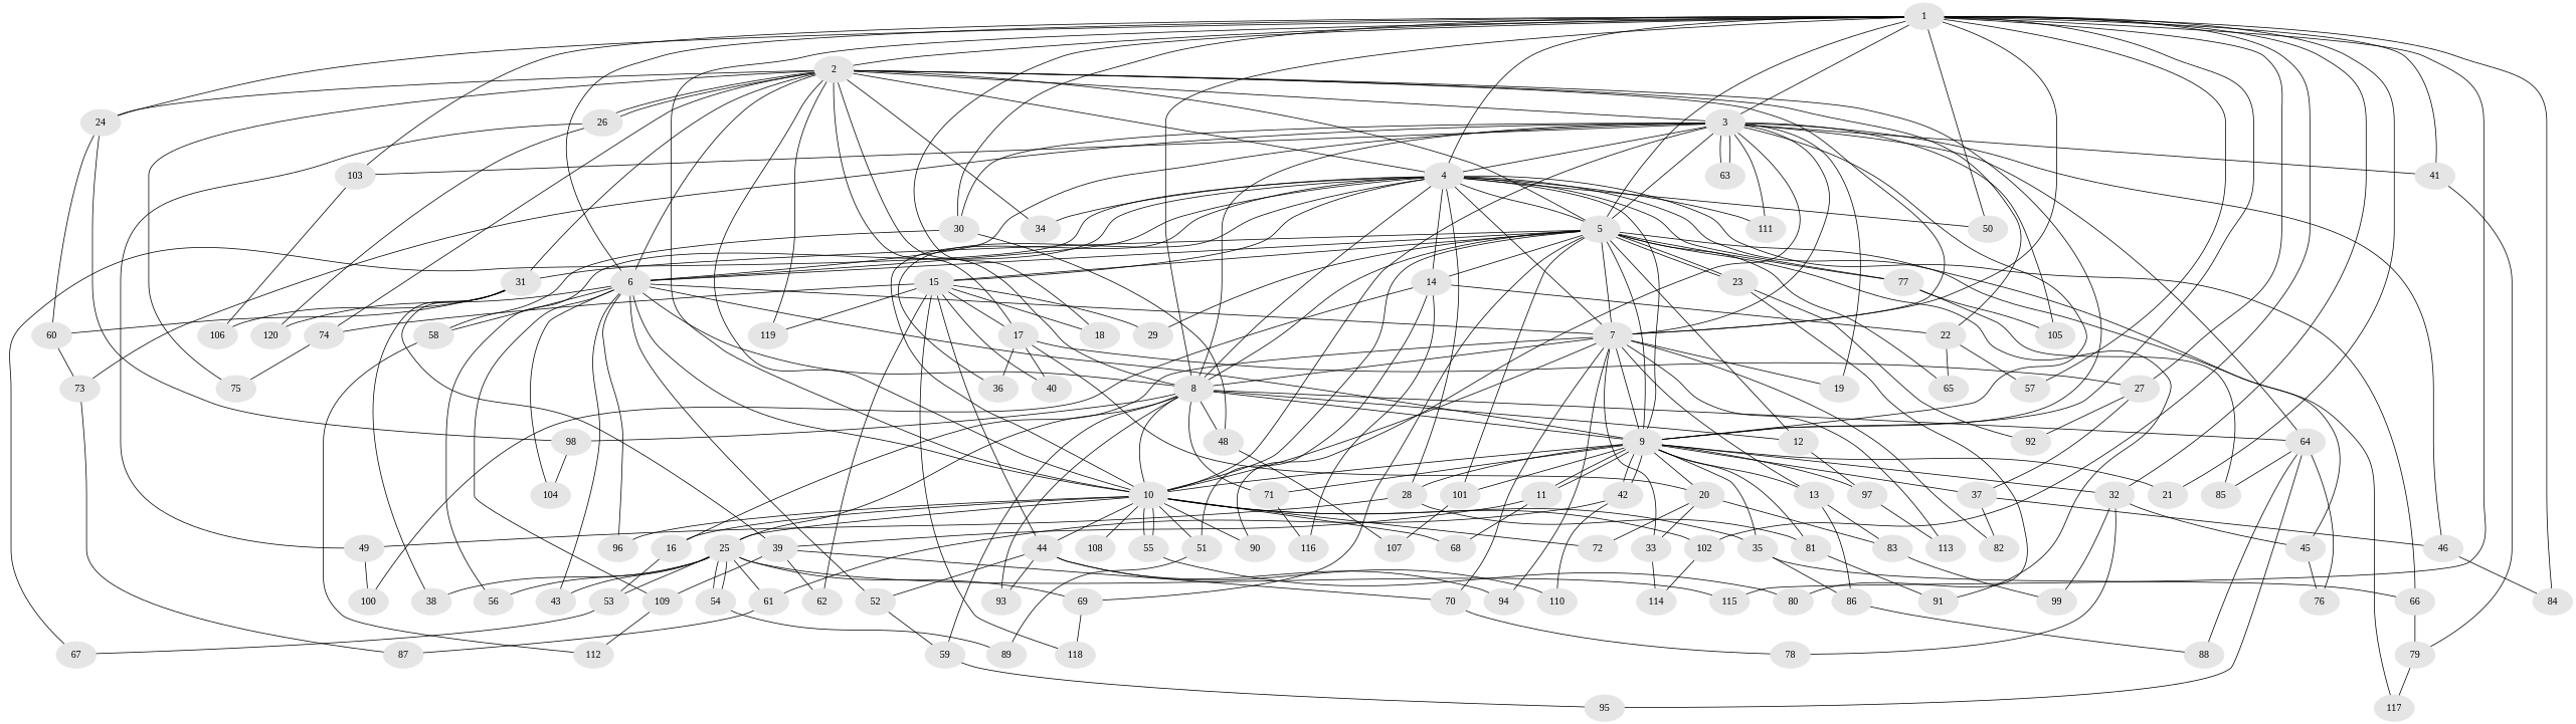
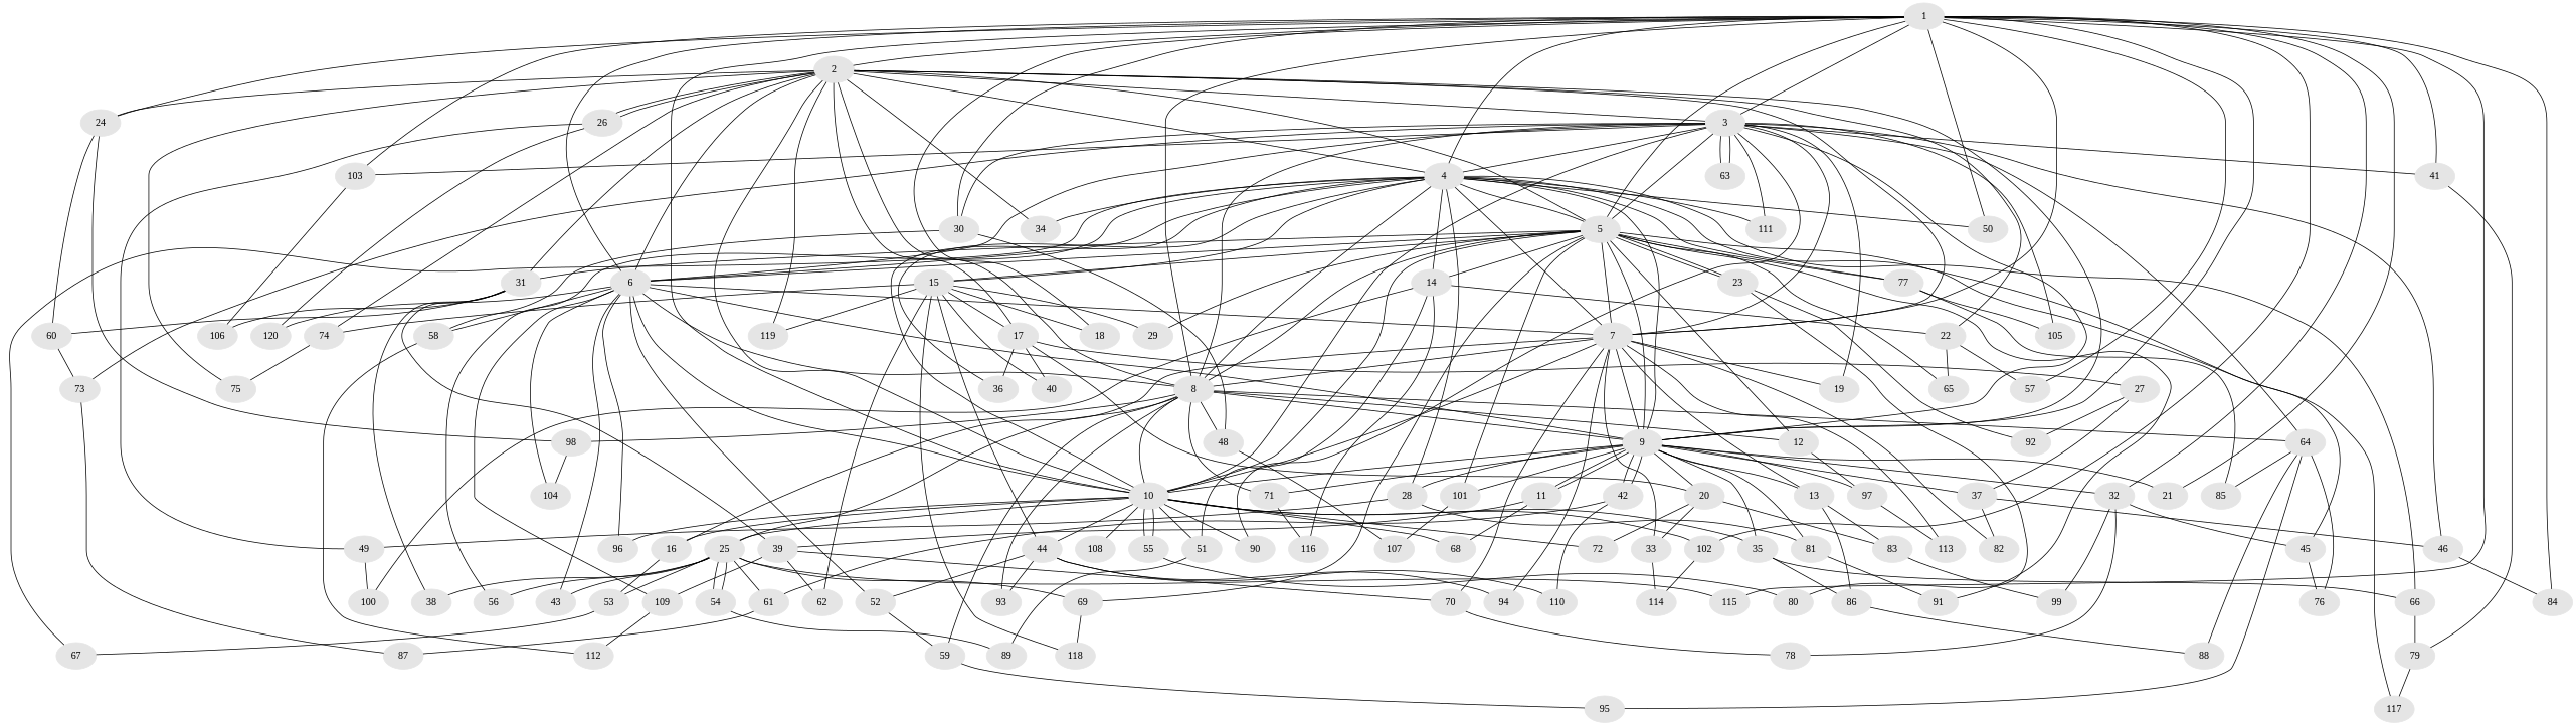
  graph {
    fontname="Liberation Serif"
    node [color=gray90 fontname="Liberation Serif" style=filled]
    edge [fontname="Liberation Serif"]
    1
    2
    3
    4
    5
    6
    7
    8
    9
    10
    18
    21
    24
    27
    30
    32
    41
    50
    57
    84
    102
    103
    115
    17
    22
    26
    31
    34
    74
    75
    119
    19
    46
    63
    64
    73
    90
    105
    111
    14
    15
    28
    36
    45
    56
    66
    67
    77
    12
    23
    29
    65
    69
    91
    101
    117
    43
    52
    58
    96
    104
    109
    120
    13
    16
    33
    70
    82
    94
    113
    25
    48
    59
    71
    93
    98
    11
    20
    35
    37
    42
    81
    97
    44
    51
    55
    68
    72
    108
    60
    92
    78
    99
    79
    114
    106
    40
    49
    39
    38
    76
    95
    85
    88
    87
    100
    116
    62
    118
    80
    107
    112
    83
    86
    53
    54
    61
    110
    89
    1 -- 2
    1 -- 3
    1 -- 4
    1 -- 5
    1 -- 6
    1 -- 7
    1 -- 8
    1 -- 9
    1 -- 10
    1 -- 18
    1 -- 21
    1 -- 24
-   1 -- 27
    1 -- 30
    1 -- 32
    1 -- 41
    1 -- 50
    1 -- 57
    1 -- 84
    1 -- 102
    1 -- 103
    1 -- 115
    2 -- 3
    2 -- 4
    2 -- 5
    2 -- 6
    2 -- 7
    2 -- 8
    2 -- 9
    2 -- 10
    2 -- 24
    2 -- 17
    2 -- 22
    2 -- 26
    2 -- 26
    2 -- 31
    2 -- 34
    2 -- 74
    2 -- 75
    2 -- 119
    3 -- 4
    3 -- 5
    3 -- 6
    3 -- 7
    3 -- 8
    3 -- 9
    3 -- 10
    3 -- 30
    3 -- 41
    3 -- 103
    3 -- 19
    3 -- 46
    3 -- 63
    3 -- 63
    3 -- 64
    3 -- 73
    3 -- 90
    3 -- 105
    3 -- 111
    4 -- 5
    4 -- 6
    4 -- 7
    4 -- 8
    4 -- 9
    4 -- 10
    4 -- 50
    4 -- 34
    4 -- 111
    4 -- 14
    4 -- 15
    4 -- 28
    4 -- 36
    4 -- 45
    4 -- 56
    4 -- 66
    4 -- 67
    4 -- 77
    5 -- 6
    5 -- 7
    5 -- 8
    5 -- 9
    5 -- 10
    5 -- 31
    5 -- 14
    5 -- 15
    5 -- 77
    5 -- 12
    5 -- 23
    5 -- 23
    5 -- 29
    5 -- 65
    5 -- 69
    5 -- 91
    5 -- 101
    5 -- 117
    6 -- 7
    6 -- 8
    6 -- 9
    6 -- 10
    6 -- 43
    6 -- 52
    6 -- 58
    6 -- 96
    6 -- 104
    6 -- 109
    6 -- 120
    7 -- 8
    7 -- 9
    7 -- 10
    7 -- 19
    7 -- 13
    7 -- 16
    7 -- 33
    7 -- 70
    7 -- 82
    7 -- 94
    7 -- 113
    8 -- 9
    8 -- 10
    8 -- 64
    8 -- 12
    8 -- 25
    8 -- 48
    8 -- 59
    8 -- 71
    8 -- 93
    8 -- 98
    9 -- 10
    9 -- 21
    9 -- 32
    9 -- 28
    9 -- 101
    9 -- 13
    9 -- 71
    9 -- 11
    9 -- 11
    9 -- 20
    9 -- 35
    9 -- 37
    9 -- 42
    9 -- 42
    9 -- 81
    9 -- 97
    10 -- 102
    10 -- 90
    10 -- 96
    10 -- 16
    10 -- 25
    10 -- 35
    10 -- 44
    10 -- 51
    10 -- 55
    10 -- 55
    10 -- 68
    10 -- 72
    10 -- 108
    24 -- 98
    24 -- 60
    27 -- 37
    27 -- 92
    30 -- 58
    30 -- 48
    32 -- 45
    32 -- 78
    32 -- 99
    41 -- 79
    102 -- 114
    103 -- 106
    17 -- 27
    17 -- 36
    17 -- 20
    17 -- 40
    22 -- 57
    22 -- 65
    26 -- 120
    26 -- 49
    31 -- 60
    31 -- 106
    31 -- 39
    31 -- 38
    74 -- 75
    46 -- 84
    64 -- 76
    64 -- 95
    64 -- 85
    64 -- 88
    73 -- 87
    14 -- 22
    14 -- 51
    14 -- 100
    14 -- 116
    15 -- 18
    15 -- 17
    15 -- 74
    15 -- 119
    15 -- 29
    15 -- 44
    15 -- 40
    15 -- 62
    15 -- 118
    28 -- 81
    28 -- 49
    45 -- 76
    66 -- 79
    77 -- 105
    77 -- 85
    12 -- 97
    23 -- 92
    23 -- 80
    69 -- 118
    101 -- 107
    52 -- 59
    58 -- 112
    109 -- 112
    13 -- 83
    13 -- 86
    16 -- 53
    33 -- 114
    70 -- 78
    25 -- 115
    25 -- 56
    25 -- 69
    25 -- 43
    25 -- 38
    25 -- 53
    25 -- 54
    25 -- 54
    25 -- 61
    48 -- 107
    59 -- 95
    71 -- 116
    98 -- 104
    11 -- 68
    11 -- 39
    20 -- 33
    20 -- 72
    20 -- 83
    35 -- 66
    35 -- 86
    37 -- 46
    37 -- 82
    42 -- 61
    42 -- 110
    81 -- 91
    97 -- 113
    44 -- 52
    44 -- 94
    44 -- 93
    44 -- 110
    51 -- 89
    55 -- 80
    60 -- 73
    79 -- 117
    49 -- 100
    39 -- 109
    39 -- 70
    39 -- 62
    83 -- 99
    86 -- 88
    53 -- 67
    54 -- 89
    61 -- 87
  }
